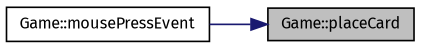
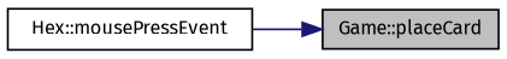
  digraph {
    rankdir=RL
    fontname="Fira Sans"
    node [color=black fontname="Fira Sans" fontsize=10 shape=record style=filled]
    n1 [fillcolor=grey75 fontcolor=black height=0.2 label="Game::placeCard" width=0.4]
-   n2 [fillcolor=white height=0.2 label="Game::mousePressEvent" width=0.4]
+   n2 [fillcolor=white height=0.2 label="Hex::mousePressEvent" width=0.4]
    n1 -> n2 [color=midnightblue dir=back fontname="Fira Sans" fontsize=10 labelfontname=Helvetica labelfontsize=10 style=solid]
  }
